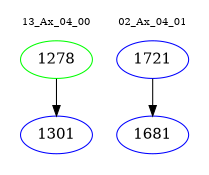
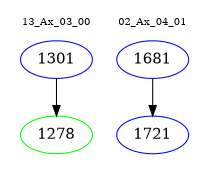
  digraph {
    node [color=blue]
    edge [color=black]
    n1 [label=1301]
    n2 [color=green label=1278]
    n3 [label=1721]
    n4 [label=1681]
    subgraph cluster_1 {
      color=white
      fontsize=10
-     label="13_Ax_04_00"
+     label="13_Ax_03_00"
      n1
      n2
    }
    subgraph cluster_2 {
      color=white
      fontsize=10
      label="02_Ax_04_01"
      n3
      n4
    }
-   n2 -> n1
-   n3 -> n4
+   n1 -> n2
+   n4 -> n3
  }
